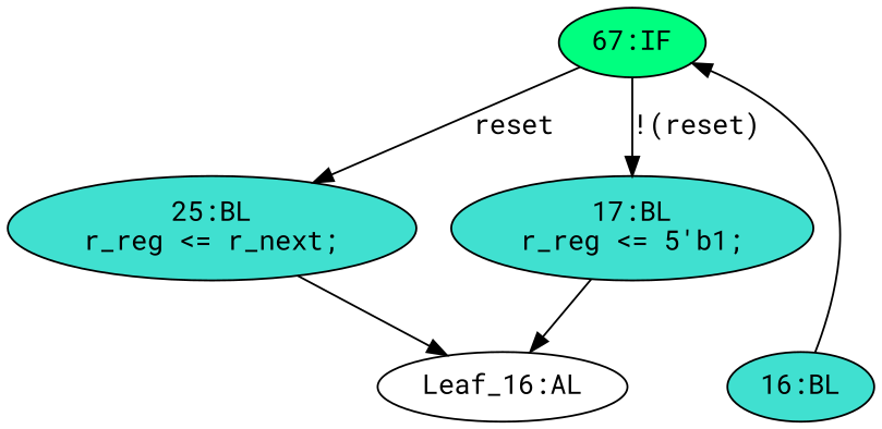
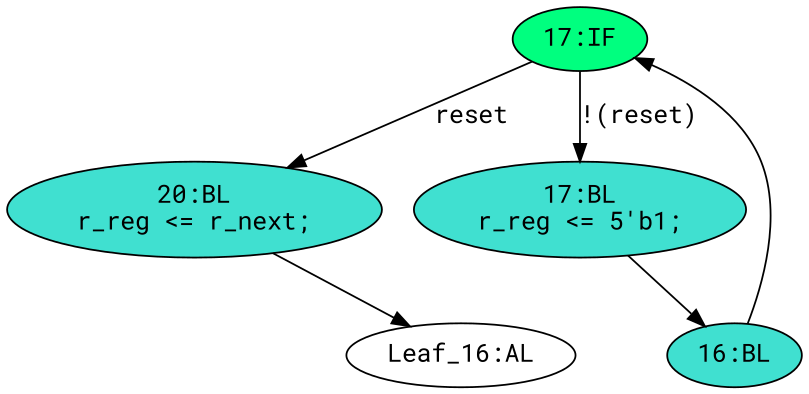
  strict digraph {
    fontname="Roboto Mono"
    node [fillcolor=turquoise fontname="Roboto Mono" statements="[]" style=filled typ=Block]
    edge [cond="[]" fontname="Roboto Mono" lineno=None]
-   n1 [ast="<pyverilog.vparser.ast.IfStatement object at 0x7f7afc4d7cd0>" fillcolor=springgreen label="67:IF" typ=IfStatement]
-   n2 [ast="<pyverilog.vparser.ast.Block object at 0x7f7afc4d7fd0>" label="25:BL\nr_reg <= r_next;" statements="[<pyverilog.vparser.ast.NonblockingSubstitution object at 0x7f7afc4c0050>]"]
+   n1 [ast="<pyverilog.vparser.ast.IfStatement object at 0x7f7afc4d7cd0>" fillcolor=springgreen label="17:IF" typ=IfStatement]
+   n2 [ast="<pyverilog.vparser.ast.Block object at 0x7f7afc4d7fd0>" label="20:BL\nr_reg <= r_next;" statements="[<pyverilog.vparser.ast.NonblockingSubstitution object at 0x7f7afc4c0050>]"]
    n3 [ast="<pyverilog.vparser.ast.Block object at 0x7f7afc4c0210>" label="17:BL\nr_reg <= 5'b1;" statements="[<pyverilog.vparser.ast.NonblockingSubstitution object at 0x7f7afc4c0250>]"]
    n4 [def_var="['r_reg']" label="Leaf_16:AL" fillcolor="" statements="" style="" typ=""]
    n5 [ast="<pyverilog.vparser.ast.Block object at 0x7f7afc4c04d0>" label="16:BL"]
    n1 -> n2 [cond="['reset']" label=reset lineno=17]
    n1 -> n3 [cond="['reset']" label="!(reset)" lineno=17]
    n2 -> n4
-   n3 -> n4
+   n3 -> n5
    n5 -> n1
  }
